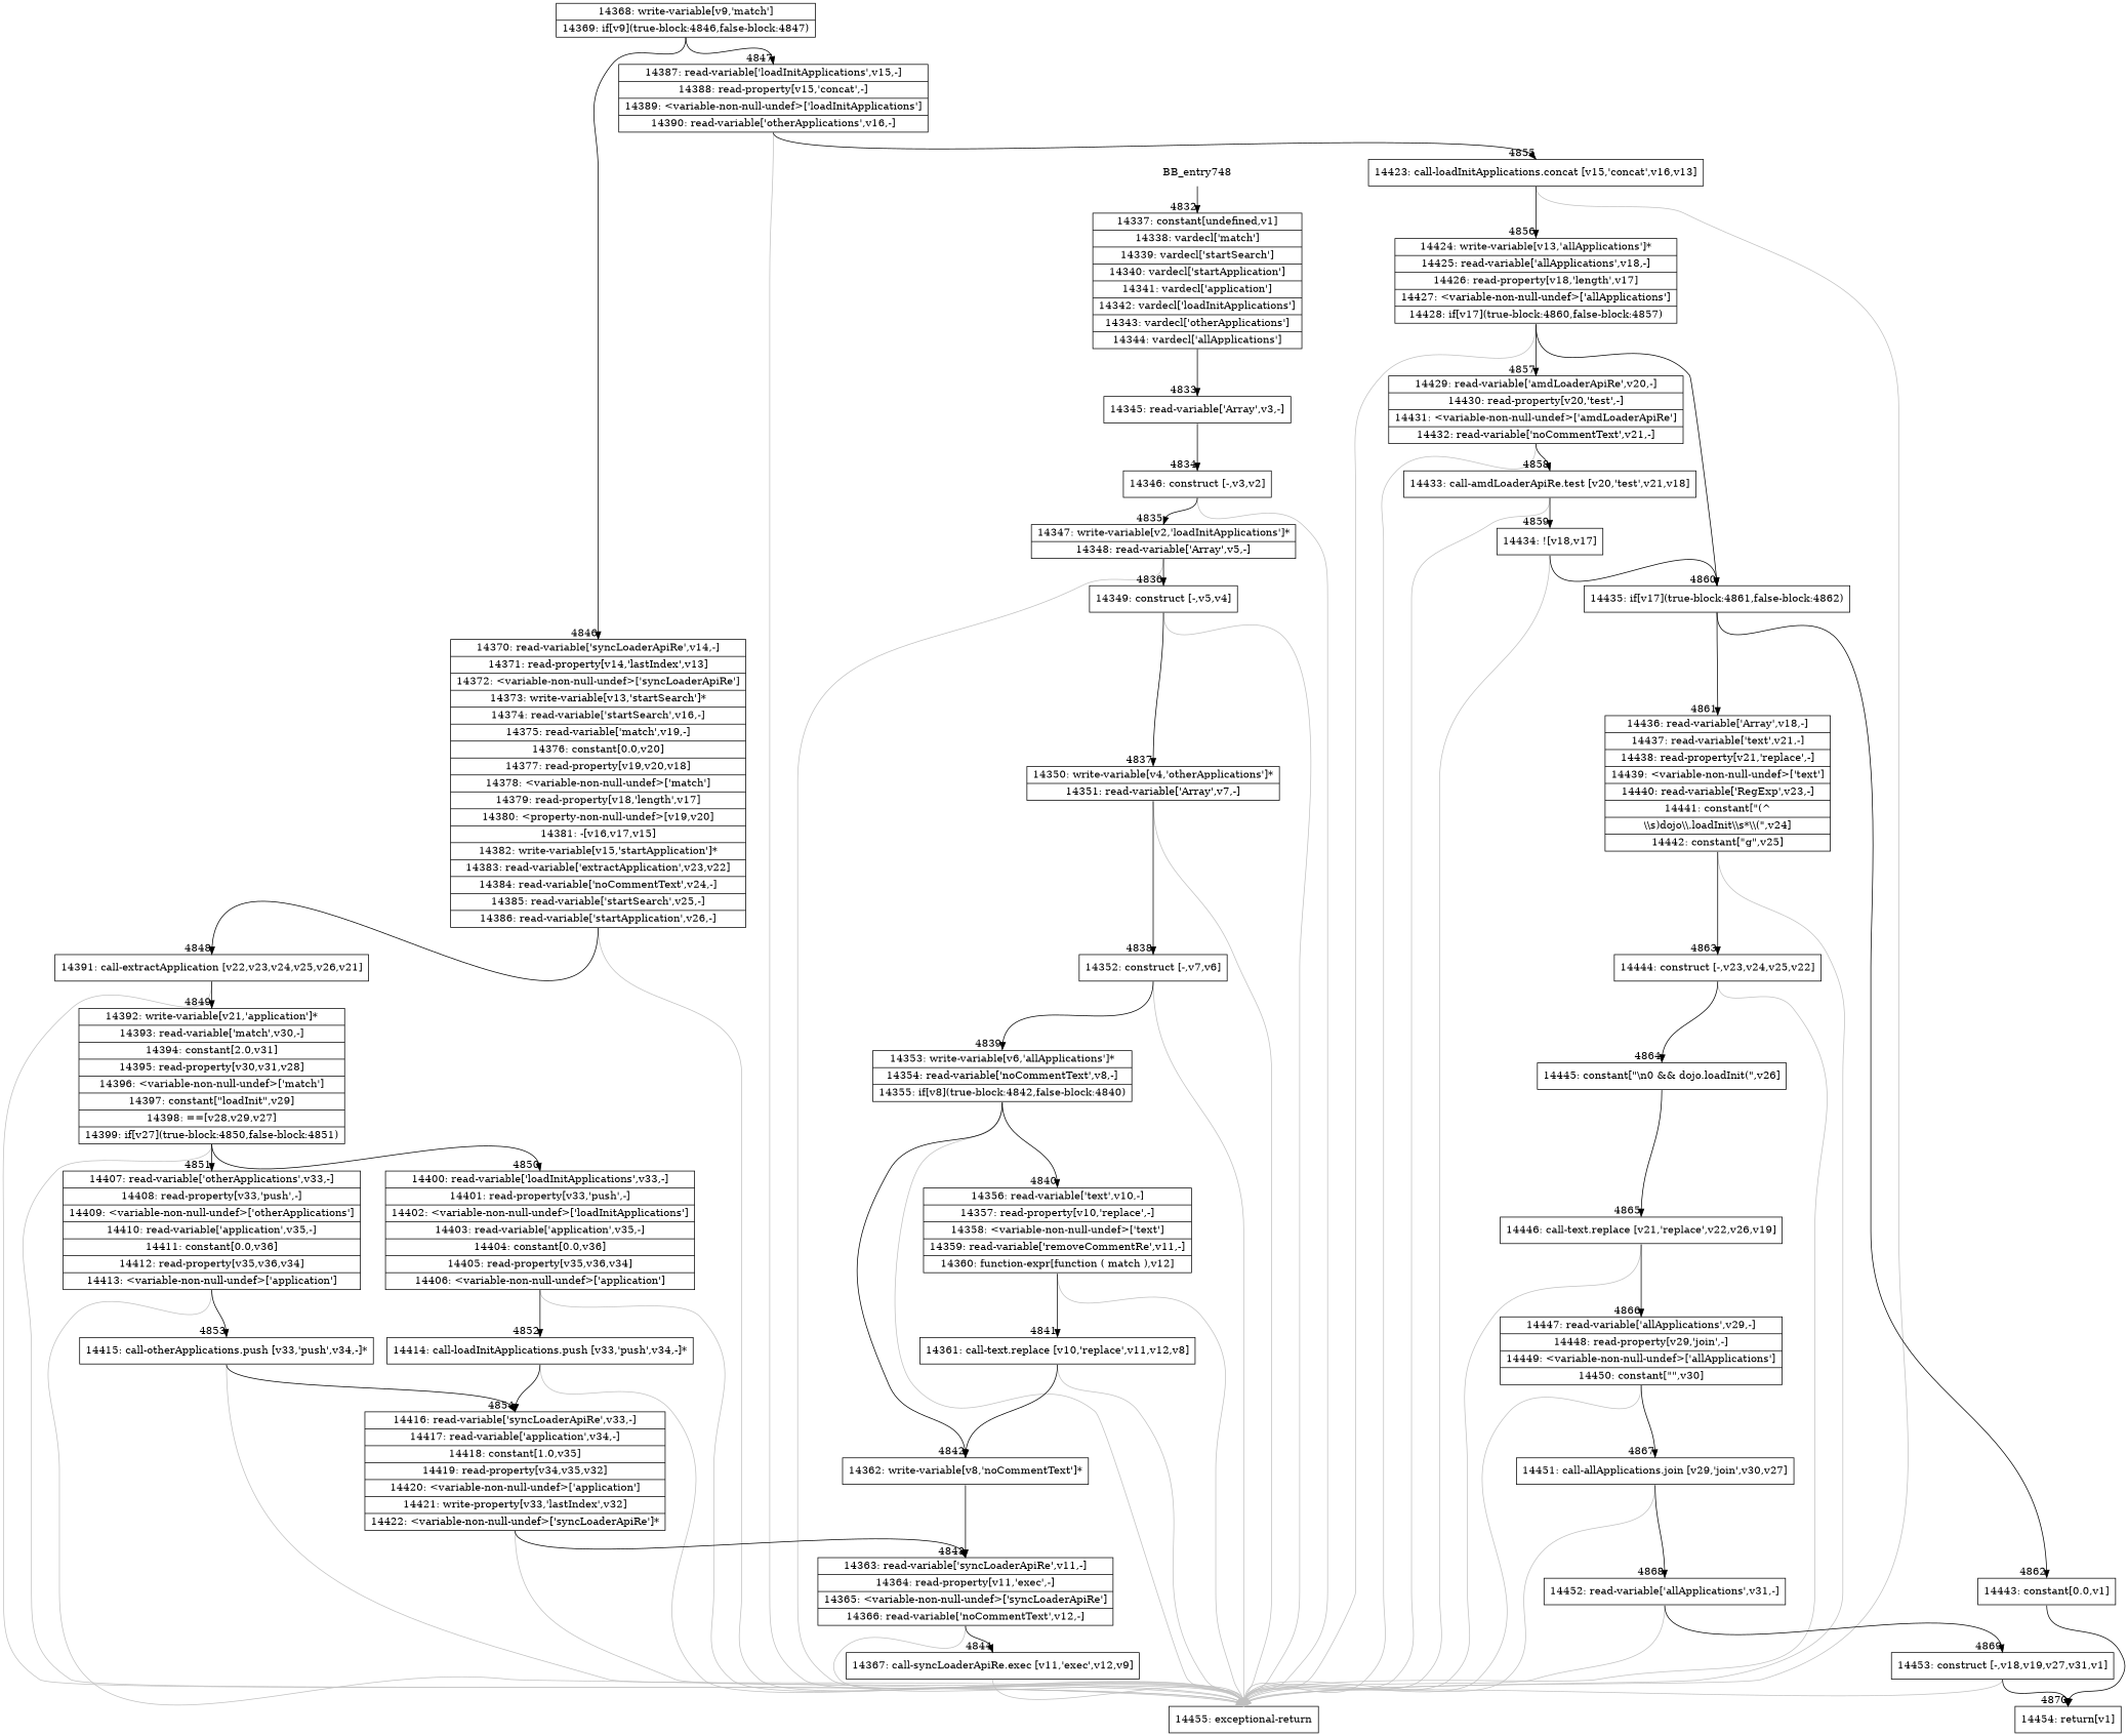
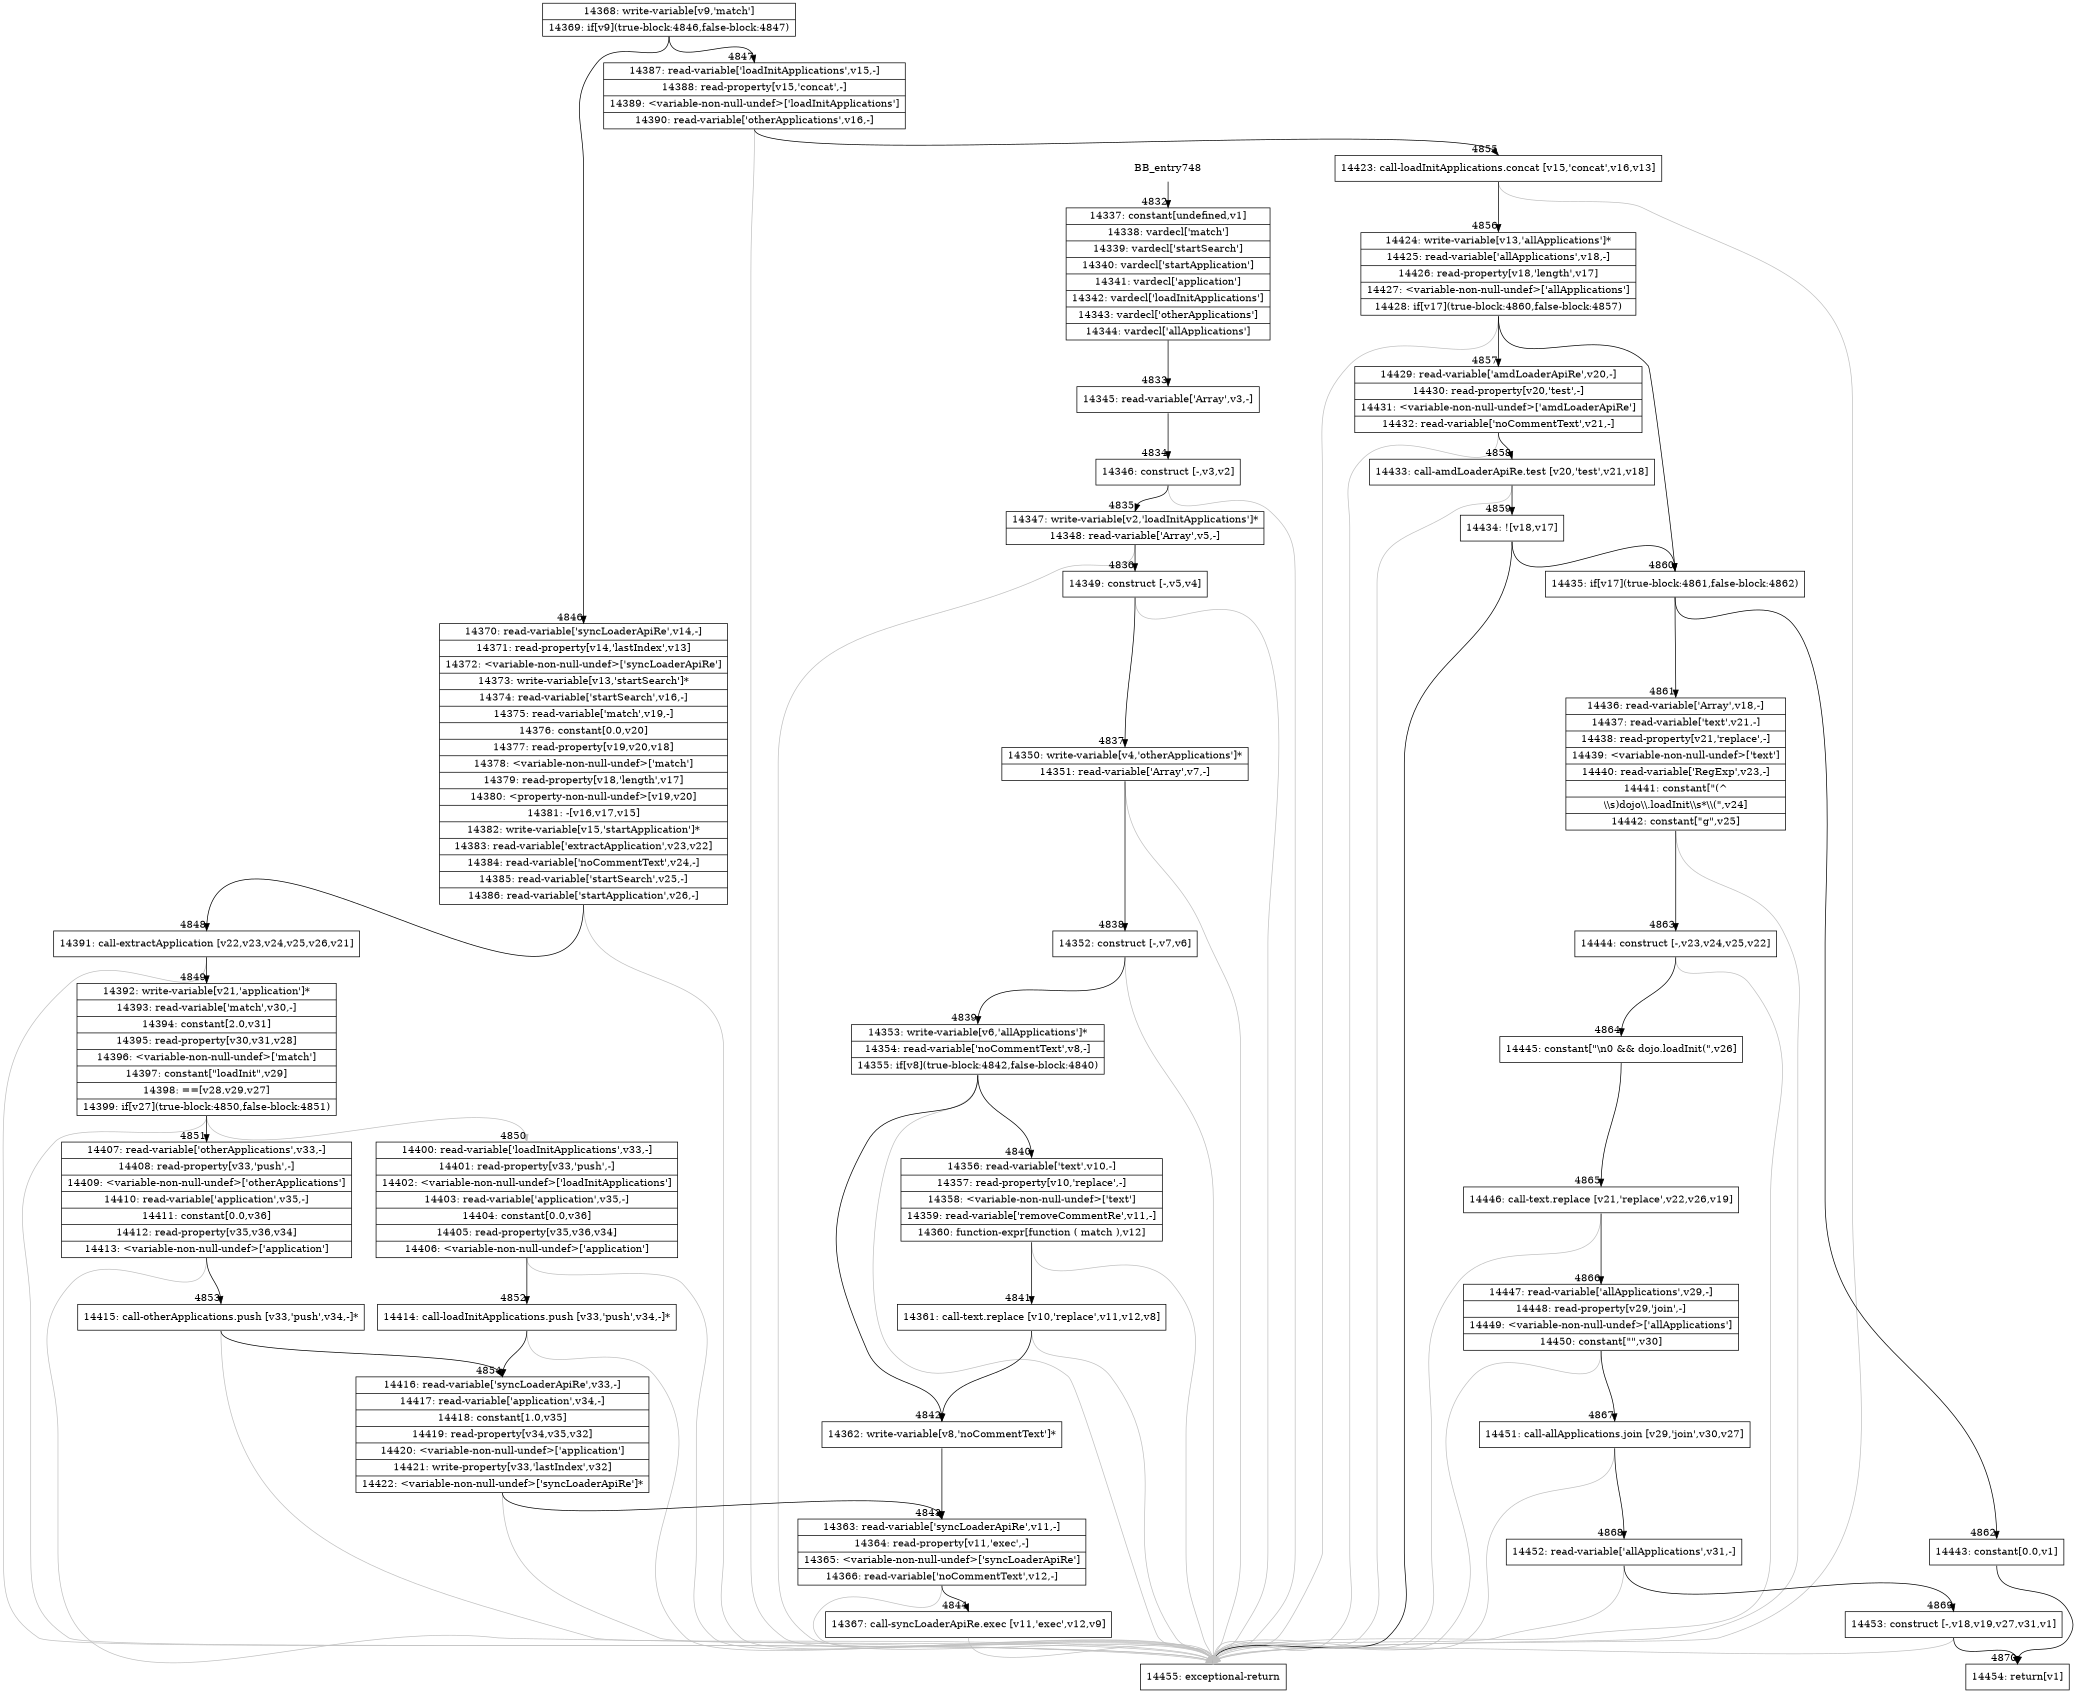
  digraph {
    rankdir=TD
    node [shape=record]
    edge [headport=n tailport=s]
    n1 [label=BB_entry748 shape=none]
    n2 [label="{14337: constant[undefined,v1]|14338: vardecl['match']|14339: vardecl['startSearch']|14340: vardecl['startApplication']|14341: vardecl['application']|14342: vardecl['loadInitApplications']|14343: vardecl['otherApplications']|14344: vardecl['allApplications']}"]
    n3 [label="{14345: read-variable['Array',v3,-]}"]
    n4 [label="{14346: construct [-,v3,v2]}"]
    n5 [label="{14455: exceptional-return}"]
    n6 [label="{14347: write-variable[v2,'loadInitApplications']*|14348: read-variable['Array',v5,-]}"]
    n7 [label="{14349: construct [-,v5,v4]}"]
    n8 [label="{14350: write-variable[v4,'otherApplications']*|14351: read-variable['Array',v7,-]}"]
    n9 [label="{14352: construct [-,v7,v6]}"]
    n10 [label="{14353: write-variable[v6,'allApplications']*|14354: read-variable['noCommentText',v8,-]|14355: if[v8](true-block:4842,false-block:4840)}"]
    n11 [label="{14362: write-variable[v8,'noCommentText']*}"]
    n12 [label="{14356: read-variable['text',v10,-]|14357: read-property[v10,'replace',-]|14358: \<variable-non-null-undef\>['text']|14359: read-variable['removeCommentRe',v11,-]|14360: function-expr[function ( match ),v12]}"]
    n13 [label="{14363: read-variable['syncLoaderApiRe',v11,-]|14364: read-property[v11,'exec',-]|14365: \<variable-non-null-undef\>['syncLoaderApiRe']|14366: read-variable['noCommentText',v12,-]}"]
    n14 [label="{14361: call-text.replace [v10,'replace',v11,v12,v8]}"]
    n15 [label="{14367: call-syncLoaderApiRe.exec [v11,'exec',v12,v9]}"]
    n16 [label="{14368: write-variable[v9,'match']|14369: if[v9](true-block:4846,false-block:4847)}"]
    n17 [label="{14370: read-variable['syncLoaderApiRe',v14,-]|14371: read-property[v14,'lastIndex',v13]|14372: \<variable-non-null-undef\>['syncLoaderApiRe']|14373: write-variable[v13,'startSearch']*|14374: read-variable['startSearch',v16,-]|14375: read-variable['match',v19,-]|14376: constant[0.0,v20]|14377: read-property[v19,v20,v18]|14378: \<variable-non-null-undef\>['match']|14379: read-property[v18,'length',v17]|14380: \<property-non-null-undef\>[v19,v20]|14381: -[v16,v17,v15]|14382: write-variable[v15,'startApplication']*|14383: read-variable['extractApplication',v23,v22]|14384: read-variable['noCommentText',v24,-]|14385: read-variable['startSearch',v25,-]|14386: read-variable['startApplication',v26,-]}"]
    n18 [label="{14387: read-variable['loadInitApplications',v15,-]|14388: read-property[v15,'concat',-]|14389: \<variable-non-null-undef\>['loadInitApplications']|14390: read-variable['otherApplications',v16,-]}"]
    n19 [label="{14391: call-extractApplication [v22,v23,v24,v25,v26,v21]}"]
    n20 [label="{14423: call-loadInitApplications.concat [v15,'concat',v16,v13]}"]
    n21 [label="{14392: write-variable[v21,'application']*|14393: read-variable['match',v30,-]|14394: constant[2.0,v31]|14395: read-property[v30,v31,v28]|14396: \<variable-non-null-undef\>['match']|14397: constant[\"loadInit\",v29]|14398: ==[v28,v29,v27]|14399: if[v27](true-block:4850,false-block:4851)}"]
    n22 [label="{14424: write-variable[v13,'allApplications']*|14425: read-variable['allApplications',v18,-]|14426: read-property[v18,'length',v17]|14427: \<variable-non-null-undef\>['allApplications']|14428: if[v17](true-block:4860,false-block:4857)}"]
    n23 [label="{14400: read-variable['loadInitApplications',v33,-]|14401: read-property[v33,'push',-]|14402: \<variable-non-null-undef\>['loadInitApplications']|14403: read-variable['application',v35,-]|14404: constant[0.0,v36]|14405: read-property[v35,v36,v34]|14406: \<variable-non-null-undef\>['application']}"]
    n24 [label="{14407: read-variable['otherApplications',v33,-]|14408: read-property[v33,'push',-]|14409: \<variable-non-null-undef\>['otherApplications']|14410: read-variable['application',v35,-]|14411: constant[0.0,v36]|14412: read-property[v35,v36,v34]|14413: \<variable-non-null-undef\>['application']}"]
    n25 [label="{14435: if[v17](true-block:4861,false-block:4862)}"]
    n26 [label="{14429: read-variable['amdLoaderApiRe',v20,-]|14430: read-property[v20,'test',-]|14431: \<variable-non-null-undef\>['amdLoaderApiRe']|14432: read-variable['noCommentText',v21,-]}"]
    n27 [label="{14414: call-loadInitApplications.push [v33,'push',v34,-]*}"]
    n28 [label="{14415: call-otherApplications.push [v33,'push',v34,-]*}"]
    n29 [label="{14416: read-variable['syncLoaderApiRe',v33,-]|14417: read-variable['application',v34,-]|14418: constant[1.0,v35]|14419: read-property[v34,v35,v32]|14420: \<variable-non-null-undef\>['application']|14421: write-property[v33,'lastIndex',v32]|14422: \<variable-non-null-undef\>['syncLoaderApiRe']*}"]
    n30 [label="{14436: read-variable['Array',v18,-]|14437: read-variable['text',v21,-]|14438: read-property[v21,'replace',-]|14439: \<variable-non-null-undef\>['text']|14440: read-variable['RegExp',v23,-]|14441: constant[\"(^|\\\\s)dojo\\\\.loadInit\\\\s*\\\\(\",v24]|14442: constant[\"g\",v25]}"]
    n31 [label="{14443: constant[0.0,v1]}"]
    n32 [label="{14433: call-amdLoaderApiRe.test [v20,'test',v21,v18]}"]
    n33 [label="{14444: construct [-,v23,v24,v25,v22]}"]
    n34 [label="{14454: return[v1]}"]
    n35 [label="{14434: ![v18,v17]}"]
    n36 [label="{14445: constant[\"\\n0 && dojo.loadInit(\",v26]}"]
    n37 [label="{14446: call-text.replace [v21,'replace',v22,v26,v19]}"]
    n38 [label="{14447: read-variable['allApplications',v29,-]|14448: read-property[v29,'join',-]|14449: \<variable-non-null-undef\>['allApplications']|14450: constant[\"\",v30]}"]
    n39 [label="{14451: call-allApplications.join [v29,'join',v30,v27]}"]
    n40 [label="{14452: read-variable['allApplications',v31,-]}"]
    n41 [label="{14453: construct [-,v18,v19,v27,v31,v1]}"]
    n1 -> n2 [headlabel="    4832"]
    n2 -> n3 [headlabel="      4833"]
    n3 -> n4 [headlabel="      4834"]
    n4 -> n5 [color=gray]
    n4 -> n6 [headlabel="      4835"]
    n6 -> n5 [color=gray]
    n6 -> n7 [headlabel="      4836"]
    n7 -> n5 [color=gray]
    n7 -> n8 [headlabel="      4837"]
    n8 -> n5 [color=gray]
    n8 -> n9 [headlabel="      4838"]
    n9 -> n5 [color=gray]
    n9 -> n10 [headlabel="      4839"]
    n10 -> n5 [color=gray]
    n10 -> n11 [headlabel="      4842"]
    n10 -> n12 [headlabel="      4840"]
    n11 -> n13 [headlabel="      4843"]
    n12 -> n5 [color=gray]
    n12 -> n14 [headlabel="      4841"]
    n13 -> n5 [color=gray]
    n13 -> n15 [headlabel="      4844"]
    n14 -> n5 [color=gray]
    n14 -> n11
    n15 -> n5 [color=gray]
    n16 -> n17 [headlabel="      4846"]
    n16 -> n18 [headlabel="      4847"]
    n17 -> n5 [color=gray]
    n17 -> n19 [headlabel="      4848"]
    n18 -> n5 [color=gray]
    n18 -> n20 [headlabel="      4855"]
    n19 -> n5 [color=gray]
    n19 -> n21 [headlabel="      4849"]
    n20 -> n5 [color=gray]
    n20 -> n22 [headlabel="      4856"]
    n21 -> n5 [color=gray]
-   n21 -> n23 [headlabel="      4850"]
+   n21 -> n23 [headlabel="      4850" color=gray]
    n21 -> n24 [headlabel="      4851"]
    n22 -> n5 [color=gray]
    n22 -> n25 [headlabel="      4860"]
    n22 -> n26 [headlabel="      4857"]
    n23 -> n5 [color=gray]
    n23 -> n27 [headlabel="      4852"]
    n24 -> n5 [color=gray]
    n24 -> n28 [headlabel="      4853"]
    n25 -> n30 [headlabel="      4861"]
    n25 -> n31 [headlabel="      4862"]
    n26 -> n5 [color=gray]
    n26 -> n32 [headlabel="      4858"]
    n27 -> n5 [color=gray]
    n27 -> n29 [headlabel="      4854"]
    n28 -> n5 [color=gray]
    n28 -> n29
    n29 -> n5 [color=gray]
    n29 -> n13
    n30 -> n5 [color=gray]
    n30 -> n33 [headlabel="      4863"]
    n31 -> n34 [headlabel="      4870"]
    n32 -> n5 [color=gray]
    n32 -> n35 [headlabel="      4859"]
    n33 -> n5 [color=gray]
    n33 -> n36 [headlabel="      4864"]
-   n35 -> n5 [color=gray]
+   n35 -> n5 [color=black]
    n35 -> n25
    n36 -> n37 [headlabel="      4865"]
    n37 -> n5 [color=gray]
    n37 -> n38 [headlabel="      4866"]
    n38 -> n5 [color=gray]
    n38 -> n39 [headlabel="      4867"]
    n39 -> n5 [color=gray]
    n39 -> n40 [headlabel="      4868"]
    n40 -> n5 [color=gray]
    n40 -> n41 [headlabel="      4869"]
    n41 -> n5 [color=gray]
    n41 -> n34
  }
